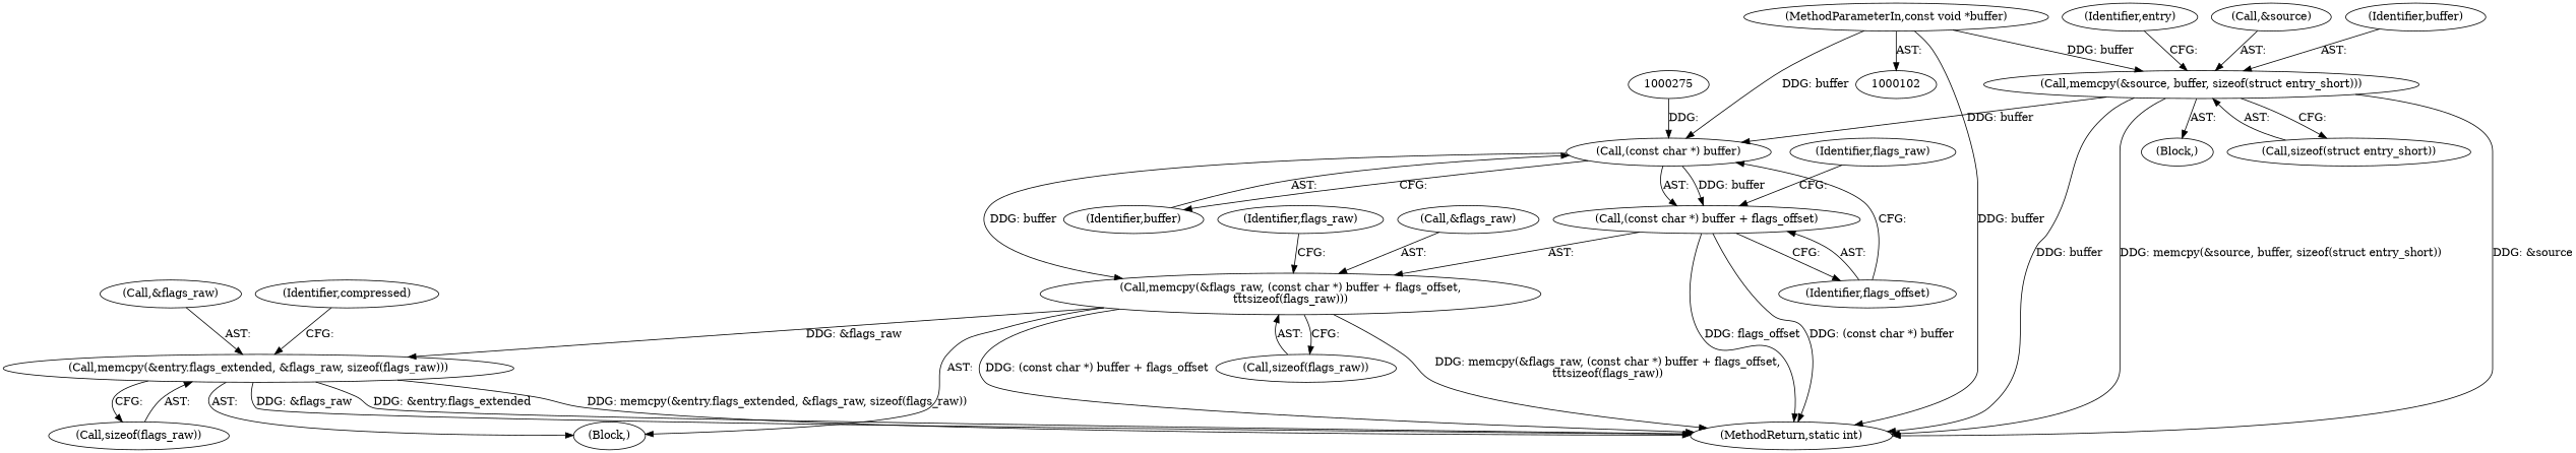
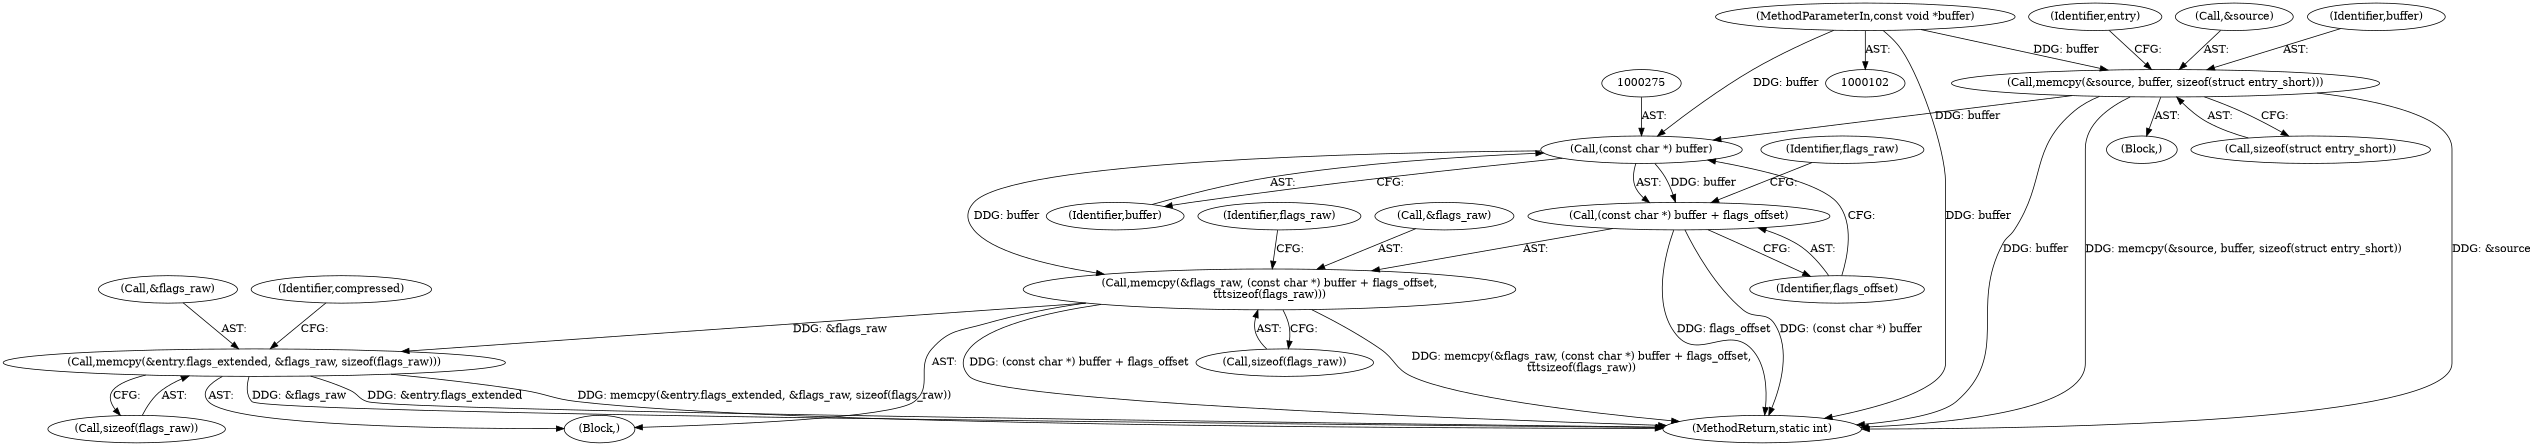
  digraph {
    n1 [label="(Call,(const char *) buffer)"]
    n2 [label="(Call,memcpy(&flags_raw, (const char *) buffer + flags_offset,\n\t\t\tsizeof(flags_raw)))"]
    n3 [label="(Call,(const char *) buffer + flags_offset)"]
    n4 [label="(Identifier,buffer)"]
    n5 [label="(MethodReturn,static int)"]
    n6 [label="(Call,memcpy(&entry.flags_extended, &flags_raw, sizeof(flags_raw)))"]
    n7 [label="(Block,)"]
    n8 [label="(Call,sizeof(flags_raw))"]
    n9 [label="(Identifier,flags_offset)"]
    n10 [label="(Call,memcpy(&source, buffer, sizeof(struct entry_short)))"]
    n11 [label="(Block,)"]
    n12 [label="(Call,sizeof(struct entry_short))"]
    n13 [label="(MethodParameterIn,const void *buffer)"]
    1000102
    n15 [label="(Call,sizeof(flags_raw))"]
    n16 [label="(Identifier,entry)"]
    n17 [label="(Identifier,compressed)"]
    n18 [label="(Identifier,flags_raw)"]
    n19 [label="(Call,&source)"]
    n20 [label="(Call,&flags_raw)"]
    n21 [label="(Call,&flags_raw)"]
    n22 [label="(Identifier,buffer)"]
    n23 [label="(Identifier,flags_raw)"]
    1000275
    n1 -> n2 [label="DDG: buffer"]
    n1 -> n3 [label="AST: "]
    n1 -> n3 [label="DDG: buffer"]
    n1 -> n4 [label="CFG: "]
    n2 -> n5 [label="DDG: (const char *) buffer + flags_offset"]
    n2 -> n5 [label="DDG: memcpy(&flags_raw, (const char *) buffer + flags_offset,\n\t\t\tsizeof(flags_raw))"]
    n2 -> n6 [label="DDG: &flags_raw"]
    n2 -> n7 [label="AST: "]
    n2 -> n8 [label="CFG: "]
    n3 -> n2 [label="AST: "]
    n3 -> n5 [label="DDG: (const char *) buffer"]
    n3 -> n5 [label="DDG: flags_offset"]
    n3 -> n9 [label="CFG: "]
    n4 -> n1 [label="AST: "]
    n6 -> n5 [label="DDG: &entry.flags_extended"]
    n6 -> n5 [label="DDG: memcpy(&entry.flags_extended, &flags_raw, sizeof(flags_raw))"]
    n6 -> n5 [label="DDG: &flags_raw"]
    n6 -> n7 [label="AST: "]
    n6 -> n15 [label="CFG: "]
    n8 -> n2 [label="AST: "]
    n9 -> n1 [label="CFG: "]
    n9 -> n3 [label="AST: "]
    n10 -> n1 [label="DDG: buffer"]
    n10 -> n5 [label="DDG: buffer"]
    n10 -> n5 [label="DDG: &source"]
    n10 -> n5 [label="DDG: memcpy(&source, buffer, sizeof(struct entry_short))"]
    n10 -> n11 [label="AST: "]
    n10 -> n12 [label="CFG: "]
    n12 -> n10 [label="AST: "]
    n13 -> n1 [label="DDG: buffer"]
    n13 -> n5 [label="DDG: buffer"]
    n13 -> n10 [label="DDG: buffer"]
    n13 -> 1000102 [label="AST: "]
    n15 -> n6 [label="AST: "]
    n16 -> n10 [label="CFG: "]
    n17 -> n6 [label="CFG: "]
    n18 -> n3 [label="CFG: "]
    n19 -> n10 [label="AST: "]
    n20 -> n2 [label="AST: "]
    n21 -> n6 [label="AST: "]
    n22 -> n10 [label="AST: "]
    n23 -> n2 [label="CFG: "]
-   1000275 -> n1 [label="DDG: "]
+   1000275 -> n1 [label="AST: "]
  }
